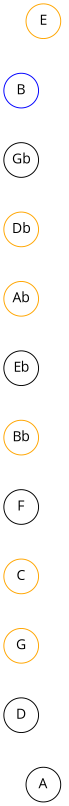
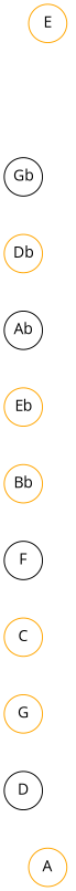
  graph {
    fontname="Open Sans"
    mindist=.1
    node [color=orange fontname="Open Sans" margin=0 shape=circle]
    edge [fontname="Open Sans" style=invis]
    E
-   B [color=blue]
    Gb [color=""]
    Db
-   Ab
-   Eb [color=""]
+   Ab [color=black]
+   Eb
    Bb
    F [color=""]
    C
    G
    D [color=""]
-   A [color=black]
+   A
    subgraph sub_1 {
      E
-     B
      Gb
      Db
      Ab
      Eb
      Bb
      F
      C
      G
      D
      A
    }
-   E -- B
-   B -- Gb
    Gb -- Db
    Db -- Ab
    Ab -- Eb
    Eb -- Bb
    Bb -- F
    F -- C
    C -- G
    G -- D
    D -- A
    A -- E
  }
